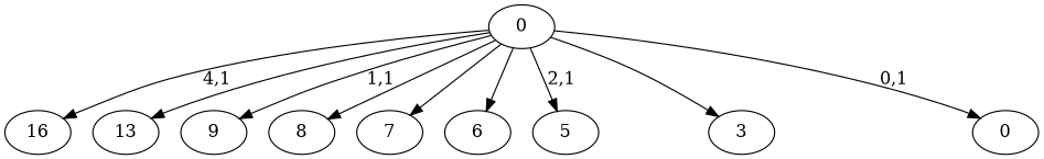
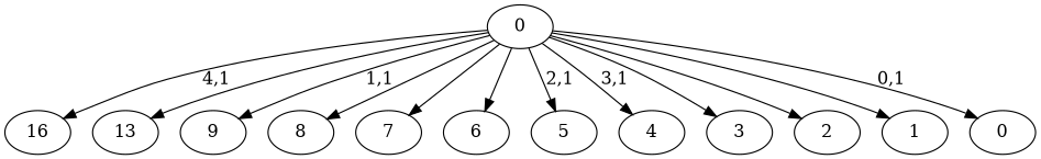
  digraph {
    n1 [label=16]
    n2 [label=13]
    n3 [label=9]
    n4 [label=8]
    n5 [label=7]
    n6 [label=6]
    n7 [label=5]
+   n8 [label=4]
    n9 [label=3]
+   n10 [label=2]
+   n11 [label=1]
    n12 [label=0]
    0
    0 -> n1 [label="4,1"]
    0 -> n2
    0 -> n3 [label="1,1"]
    0 -> n4
    0 -> n5
    0 -> n6
    0 -> n7 [label="2,1"]
+   0 -> n8 [label="3,1"]
    0 -> n9
+   0 -> n10
+   0 -> n11
    0 -> n12 [label="0,1"]
  }
